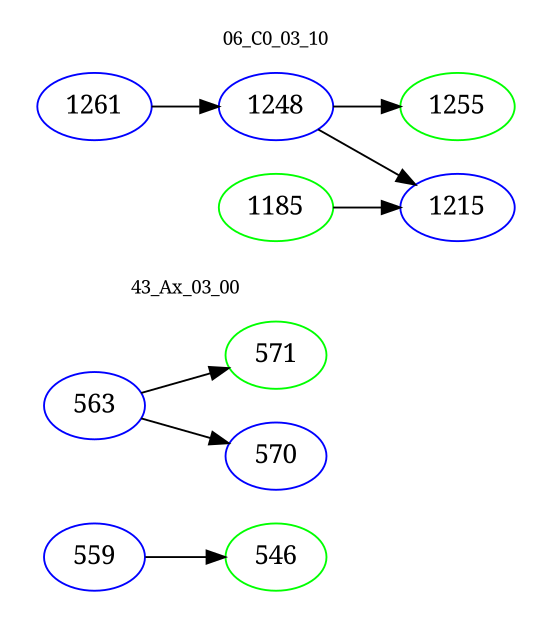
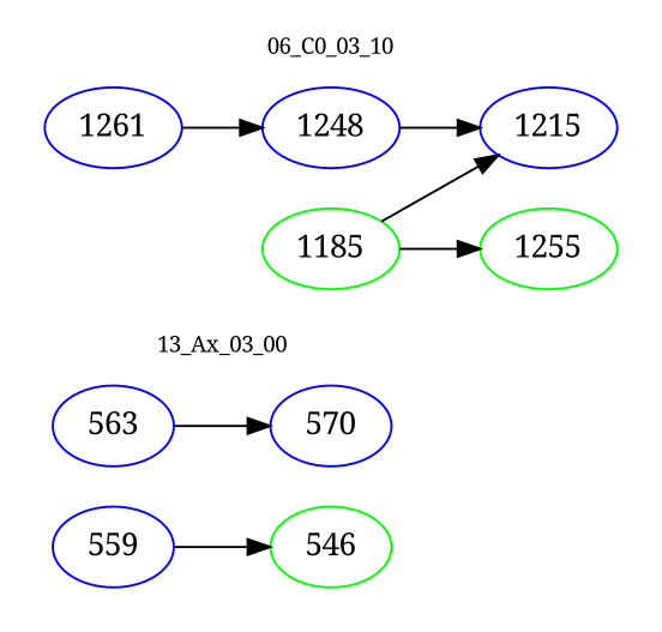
  digraph {
    fontname="Noto Serif"
    rankdir=LR
    node [color=blue fontname="Noto Serif"]
    edge [color=black fontname="Noto Serif"]
    n1 [label=563]
    n2 [label=559]
    n3 [label=570]
-   n4 [color=green label=571]
    n5 [color=green label=546]
    n6 [label=1248]
    n7 [label=1215]
    n8 [color=green label=1255]
    n9 [label=1261]
    n10 [color=green label=1185]
    subgraph cluster_1 {
      color=white
      fontsize=10
-     label="43_Ax_03_00"
+     label="13_Ax_03_00"
      n1
      n2
      n3
-     n4
      n5
    }
    subgraph cluster_2 {
      color=white
      fontsize=10
      label="06_C0_03_10"
      n6
      n7
      n8
      n9
      n10
    }
    n1 -> n3
-   n1 -> n4
    n2 -> n5
    n6 -> n7
-   n6 -> n8
+   n10 -> n8
    n9 -> n6
    n10 -> n7
  }
